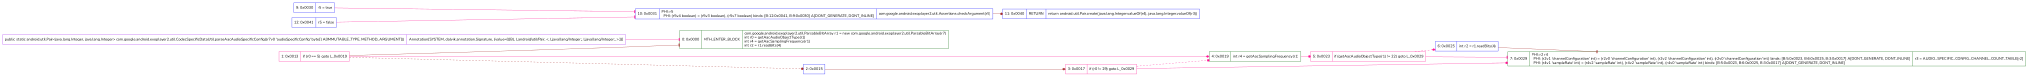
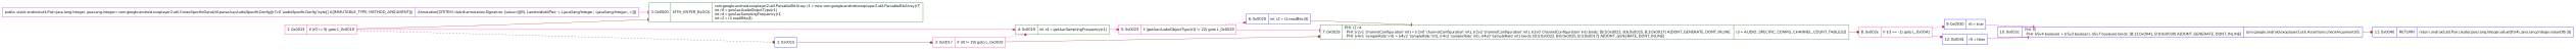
  digraph {
    fontname=Nunito
    rankdir=LR
    node [color=blue fontname=Nunito shape=record]
    edge [arrowhead=dot color=deeppink fontname=Nunito]
    n1 [color=darkgreen label="{0\:\ 0x0000|MTH_ENTER_BLOCK\l|com.google.android.exoplayer2.util.ParsableBitArray r1 = new com.google.android.exoplayer2.util.ParsableBitArray(r7)\lint r0 = getAacAudioObjectType(r1)\lint r4 = getAacSamplingFrequency(r1)\lint r2 = r1.readBits(4)\l}"]
    n2 [color=deeppink label="{1\:\ 0x0013|if (r0 == 5) goto L_0x0019\l}"]
    n3 [label="{2\:\ 0x0015}"]
    n4 [color=darkgreen label="{4\:\ 0x0019|int r4 = getAacSamplingFrequency(r1)\l}"]
    n5 [color=deeppink label="{3\:\ 0x0017|if (r0 != 29) goto L_0x0029\l}"]
    n6 [color=deeppink label="{5\:\ 0x0023|if (getAacAudioObjectType(r1) != 22) goto L_0x0029\l}"]
    n7 [color=darkgreen label="{7\:\ 0x0029|PHI: r2 r4 \l  PHI: (r2v1 'channelConfiguration' int) = (r2v0 'channelConfiguration' int), (r2v2 'channelConfiguration' int), (r2v0 'channelConfiguration' int) binds: [B:5:0x0023, B:6:0x0025, B:3:0x0017] A[DONT_GENERATE, DONT_INLINE]\l  PHI: (r4v1 'sampleRate' int) = (r4v2 'sampleRate' int), (r4v2 'sampleRate' int), (r4v0 'sampleRate' int) binds: [B:5:0x0023, B:6:0x0025, B:3:0x0017] A[DONT_GENERATE, DONT_INLINE]\l|r3 = AUDIO_SPECIFIC_CONFIG_CHANNEL_COUNT_TABLE[r2]\l}"]
+   n8 [color=deeppink label="{8\:\ 0x002e|if (r3 == \-1) goto L_0x0041\l}"]
    n9 [label="{6\:\ 0x0025|int r2 = r1.readBits(4)\l}"]
    n10 [label="{9\:\ 0x0030|r5 = true\l}"]
    n11 [label="{12\:\ 0x0041|r5 = false\l}"]
    n12 [label="{10\:\ 0x0031|PHI: r5 \l  PHI: (r5v4 boolean) = (r5v3 boolean), (r5v7 boolean) binds: [B:12:0x0041, B:9:0x0030] A[DONT_GENERATE, DONT_INLINE]\l|com.google.android.exoplayer2.util.Assertions.checkArgument(r5)\l}"]
    n13 [label="{11\:\ 0x0040|RETURN\l|return android.util.Pair.create(java.lang.Integer.valueOf(r4), java.lang.Integer.valueOf(r3))\l}"]
    n14 [color=purple label="{public static android.util.Pair\<java.lang.Integer, java.lang.Integer\> com.google.android.exoplayer2.util.CodecSpecificDataUtil.parseAacAudioSpecificConfig((r7v0 'audioSpecificConfig' byte[] A[IMMUTABLE_TYPE, METHOD_ARGUMENT]))  | Annotation[SYSTEM, dalvik.annotation.Signature, \{value=[([B), Landroid\/util\/Pair, \<, Ljava\/lang\/Integer;, Ljava\/lang\/Integer;, \>;]\}]\l}"]
    n2 -> n1 [arrowhead=tee color=brown]
    n2 -> n3 [color=brown style=dashed]
    n2 -> n4 [arrowhead=diamond]
    n3 -> n5 [arrowhead=diamond color=brown]
    n4 -> n6
    n5 -> n4 [style=dashed]
-   n5 -> n7
+   n5 -> n7 [color=brown]
    n6 -> n7 [arrowhead=tee]
    n6 -> n9 [arrowhead=diamond style=dashed]
+   n7 -> n8 [color=brown]
+   n8 -> n10 [style=dashed]
+   n8 -> n11
    n9 -> n7 [arrowhead=tee color=brown]
    n10 -> n12 [arrowhead=tee]
    n11 -> n12 [arrowhead=tee]
    n12 -> n13 [color=brown]
    n14 -> n1 [arrowhead=tee]
  }
